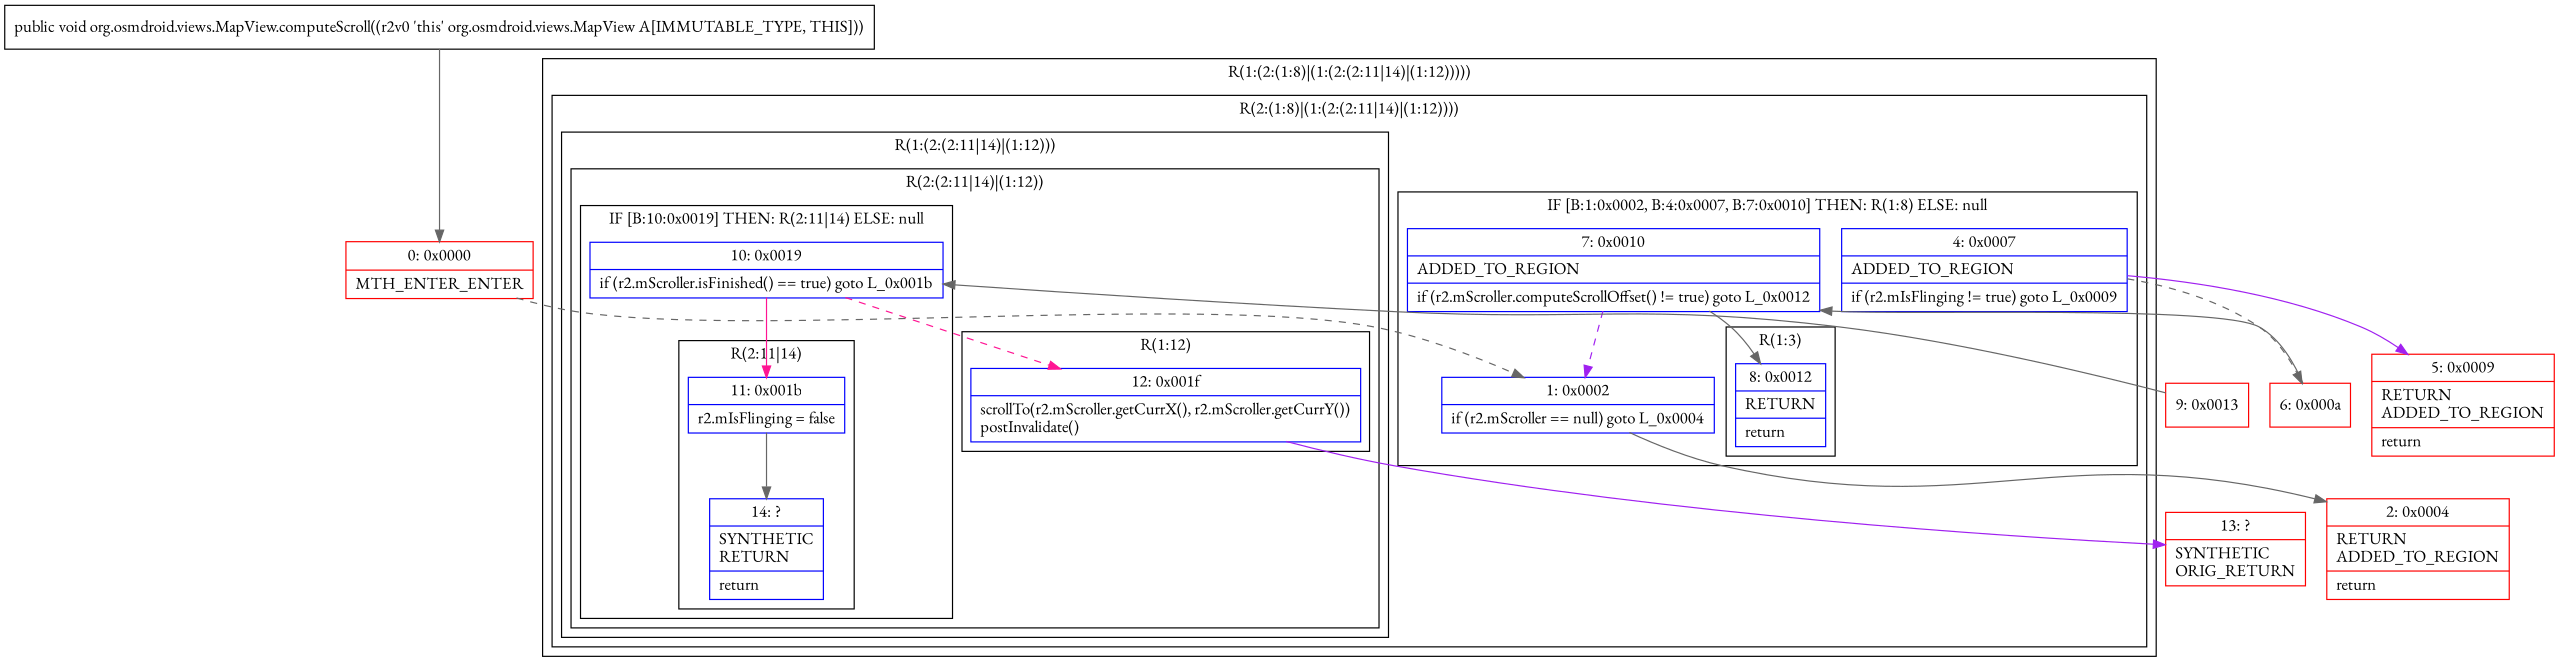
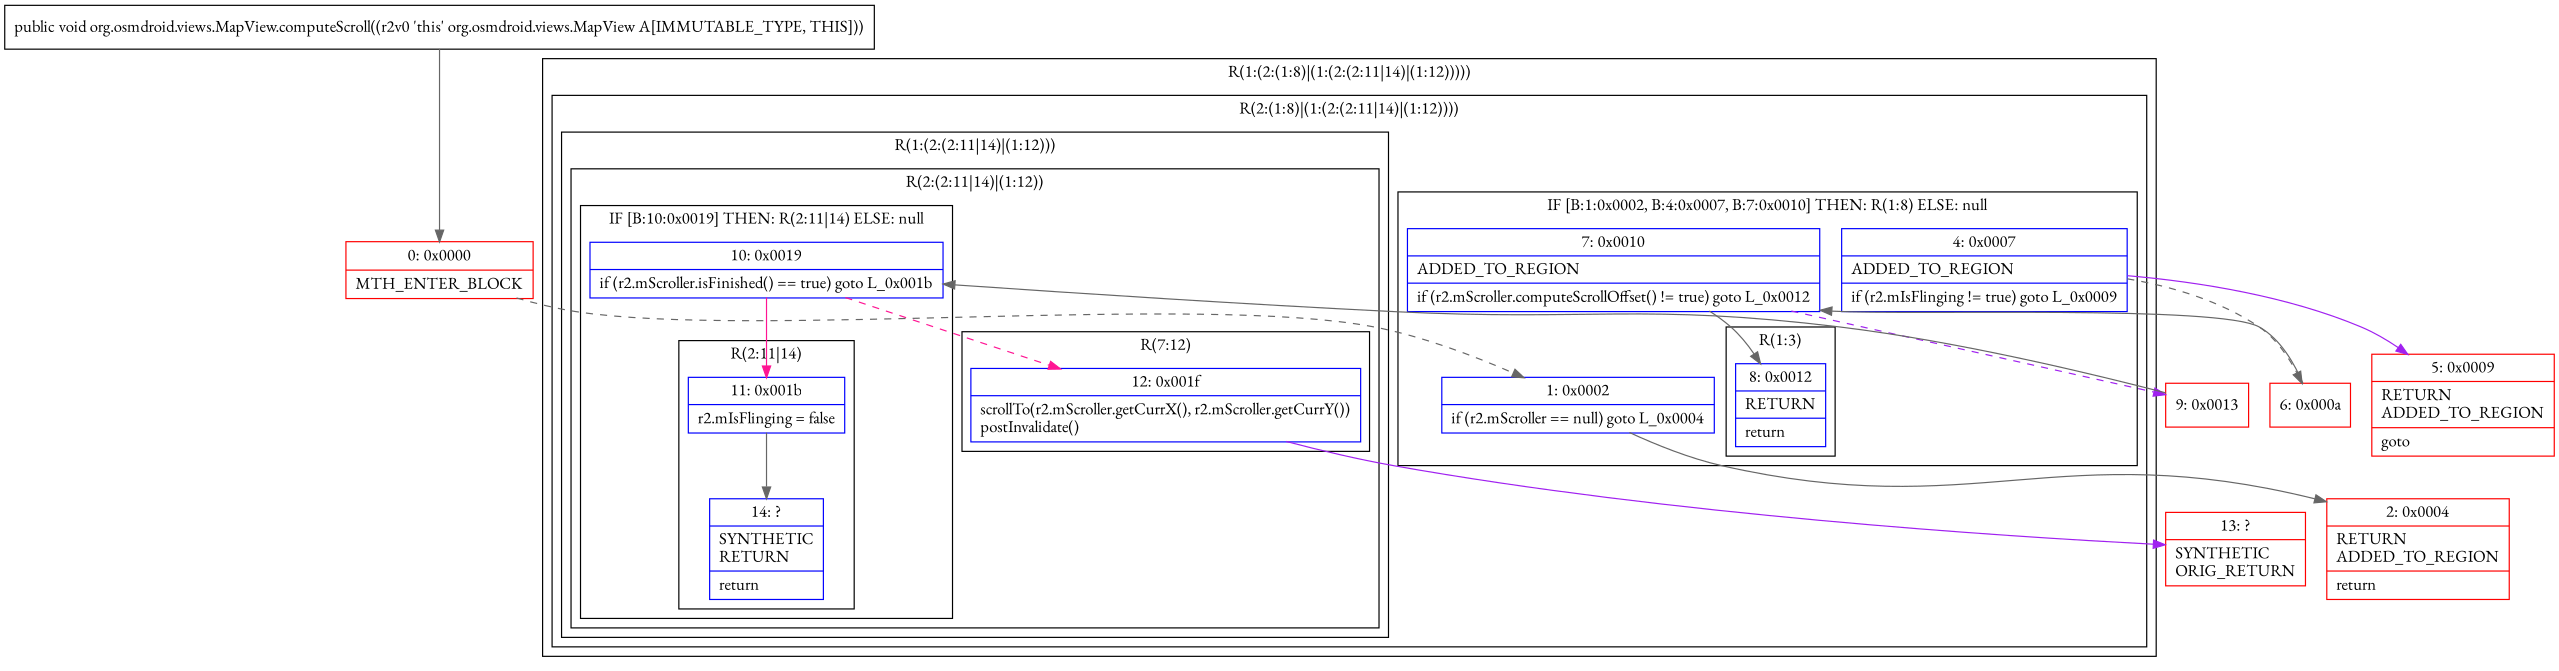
  digraph {
    fontname="EB Garamond"
    node [color=blue fontname="EB Garamond" shape=record]
    edge [color=gray40 fontname="EB Garamond"]
    n1 [label="{8\:\ 0x0012|RETURN\l|return\l}"]
    n2 [label="{1\:\ 0x0002|if (r2.mScroller == null) goto L_0x0004\l}"]
    n3 [label="{4\:\ 0x0007|ADDED_TO_REGION\l|if (r2.mIsFlinging != true) goto L_0x0009\l}"]
    n4 [label="{7\:\ 0x0010|ADDED_TO_REGION\l|if (r2.mScroller.computeScrollOffset() != true) goto L_0x0012\l}"]
    n5 [label="{11\:\ 0x001b|r2.mIsFlinging = false\l}"]
    n6 [label="{14\:\ ?|SYNTHETIC\lRETURN\l|return\l}"]
    n7 [label="{10\:\ 0x0019|if (r2.mScroller.isFinished() == true) goto L_0x001b\l}"]
    n8 [label="{12\:\ 0x001f|scrollTo(r2.mScroller.getCurrX(), r2.mScroller.getCurrY())\lpostInvalidate()\l}"]
    n9 [color=red label="{2\:\ 0x0004|RETURN\lADDED_TO_REGION\l|return\l}"]
-   n10 [color=red label="{5\:\ 0x0009|RETURN\lADDED_TO_REGION\l|return\l}"]
+   n10 [color=red label="{5\:\ 0x0009|RETURN\lADDED_TO_REGION\l|goto\l}"]
    n11 [color=red label="{6\:\ 0x000a}"]
    n12 [color=red label="{9\:\ 0x0013}"]
    n13 [color=red label="{13\:\ ?|SYNTHETIC\lORIG_RETURN\l}"]
-   n14 [color=red label="{0\:\ 0x0000|MTH_ENTER_ENTER\l}"]
+   n14 [color=red label="{0\:\ 0x0000|MTH_ENTER_BLOCK\l}"]
    n15 [label="{public void org.osmdroid.views.MapView.computeScroll((r2v0 'this' org.osmdroid.views.MapView A[IMMUTABLE_TYPE, THIS])) }" color=""]
    subgraph cluster_1 {
      label="R(1:(2:(1:8)|(1:(2:(2:11|14)|(1:12)))))"
      subgraph cluster_2 {
        label="R(2:(1:8)|(1:(2:(2:11|14)|(1:12))))"
        subgraph cluster_3 {
          label="IF [B:1:0x0002, B:4:0x0007, B:7:0x0010] THEN: R(1:8) ELSE: null"
          n2
          n3
          n4
          subgraph cluster_4 {
            label="R(1:3)"
            n1
          }
        }
        subgraph cluster_5 {
          label="R(1:(2:(2:11|14)|(1:12)))"
          subgraph cluster_6 {
            label="R(2:(2:11|14)|(1:12))"
            subgraph cluster_7 {
              label="IF [B:10:0x0019] THEN: R(2:11|14) ELSE: null"
              n7
              subgraph cluster_8 {
                label="R(2:11|14)"
                n5
                n6
              }
            }
            subgraph cluster_9 {
-             label="R(1:12)"
+             label="R(7:12)"
              n8
            }
          }
        }
      }
    }
    n2 -> n9
    n3 -> n10 [color=purple]
    n3 -> n11 [style=dashed]
    n4 -> n1
-   n4 -> n2 [color=purple style=dashed]
+   n4 -> n12 [color=purple style=dashed]
    n5 -> n6
    n7 -> n5 [color=deeppink]
    n7 -> n8 [color=deeppink style=dashed]
    n8 -> n13 [color=purple]
    n11 -> n4
    n12 -> n7
    n14 -> n2 [style=dashed]
    n15 -> n14
  }
